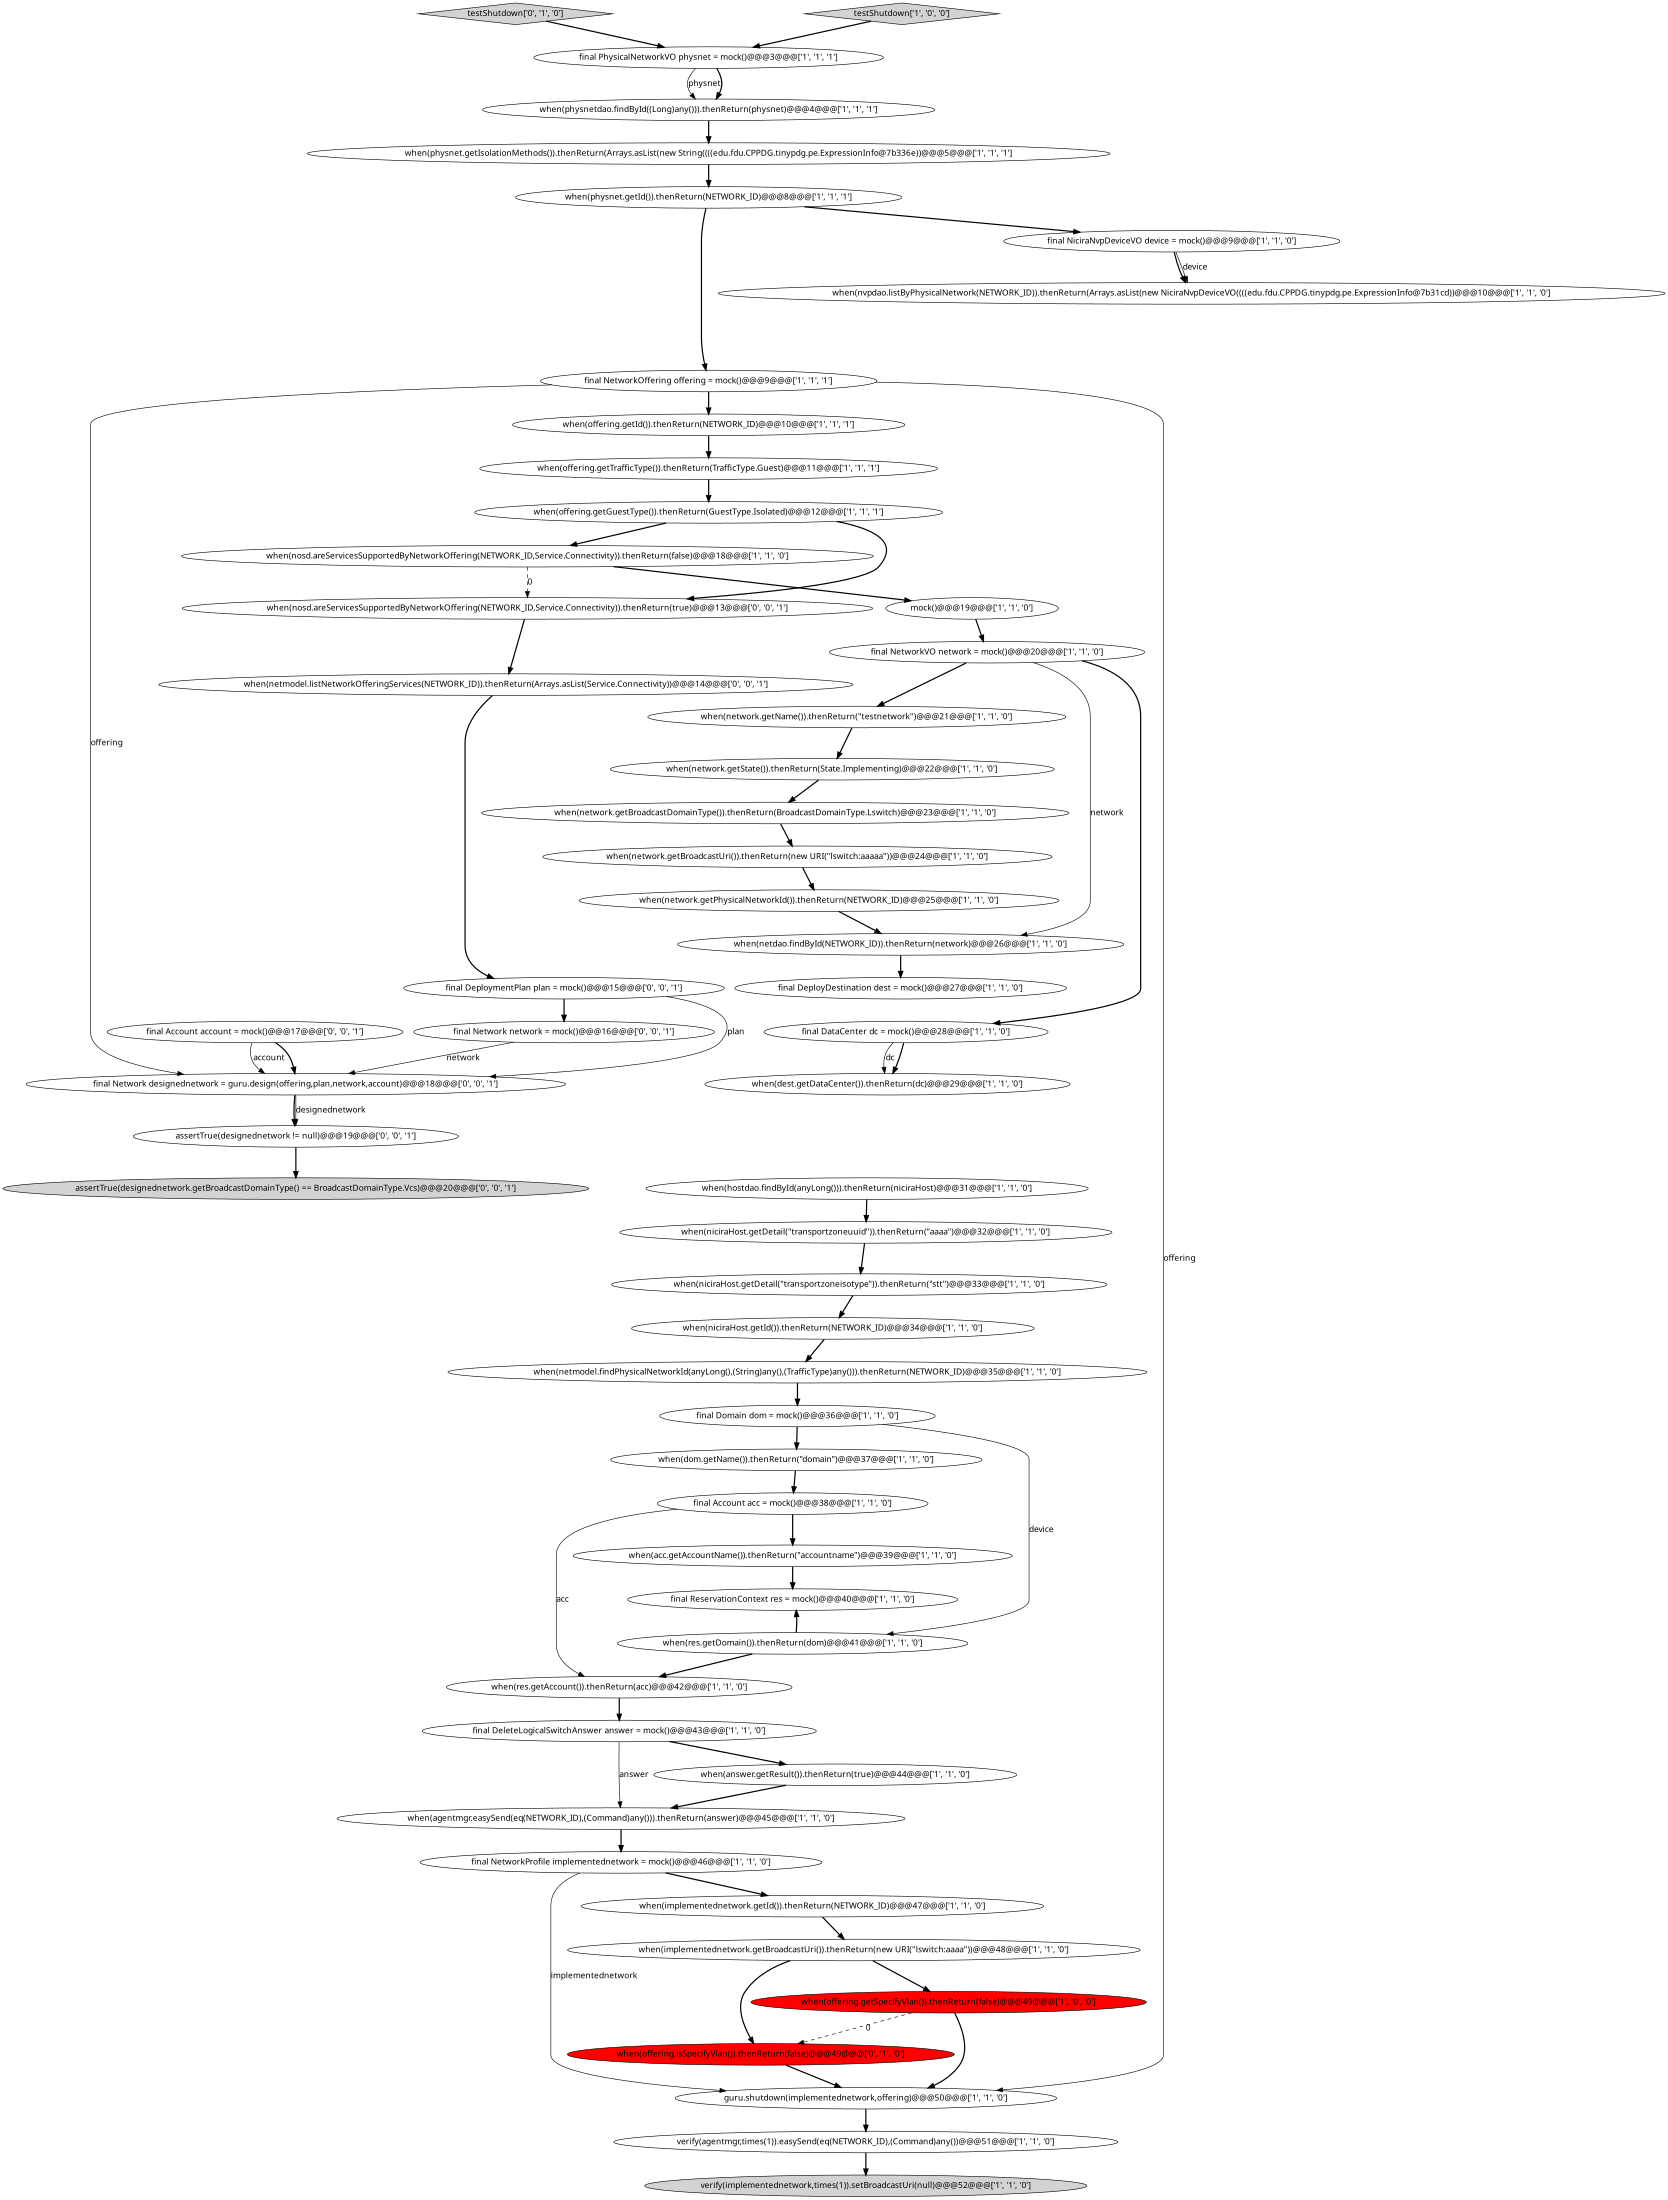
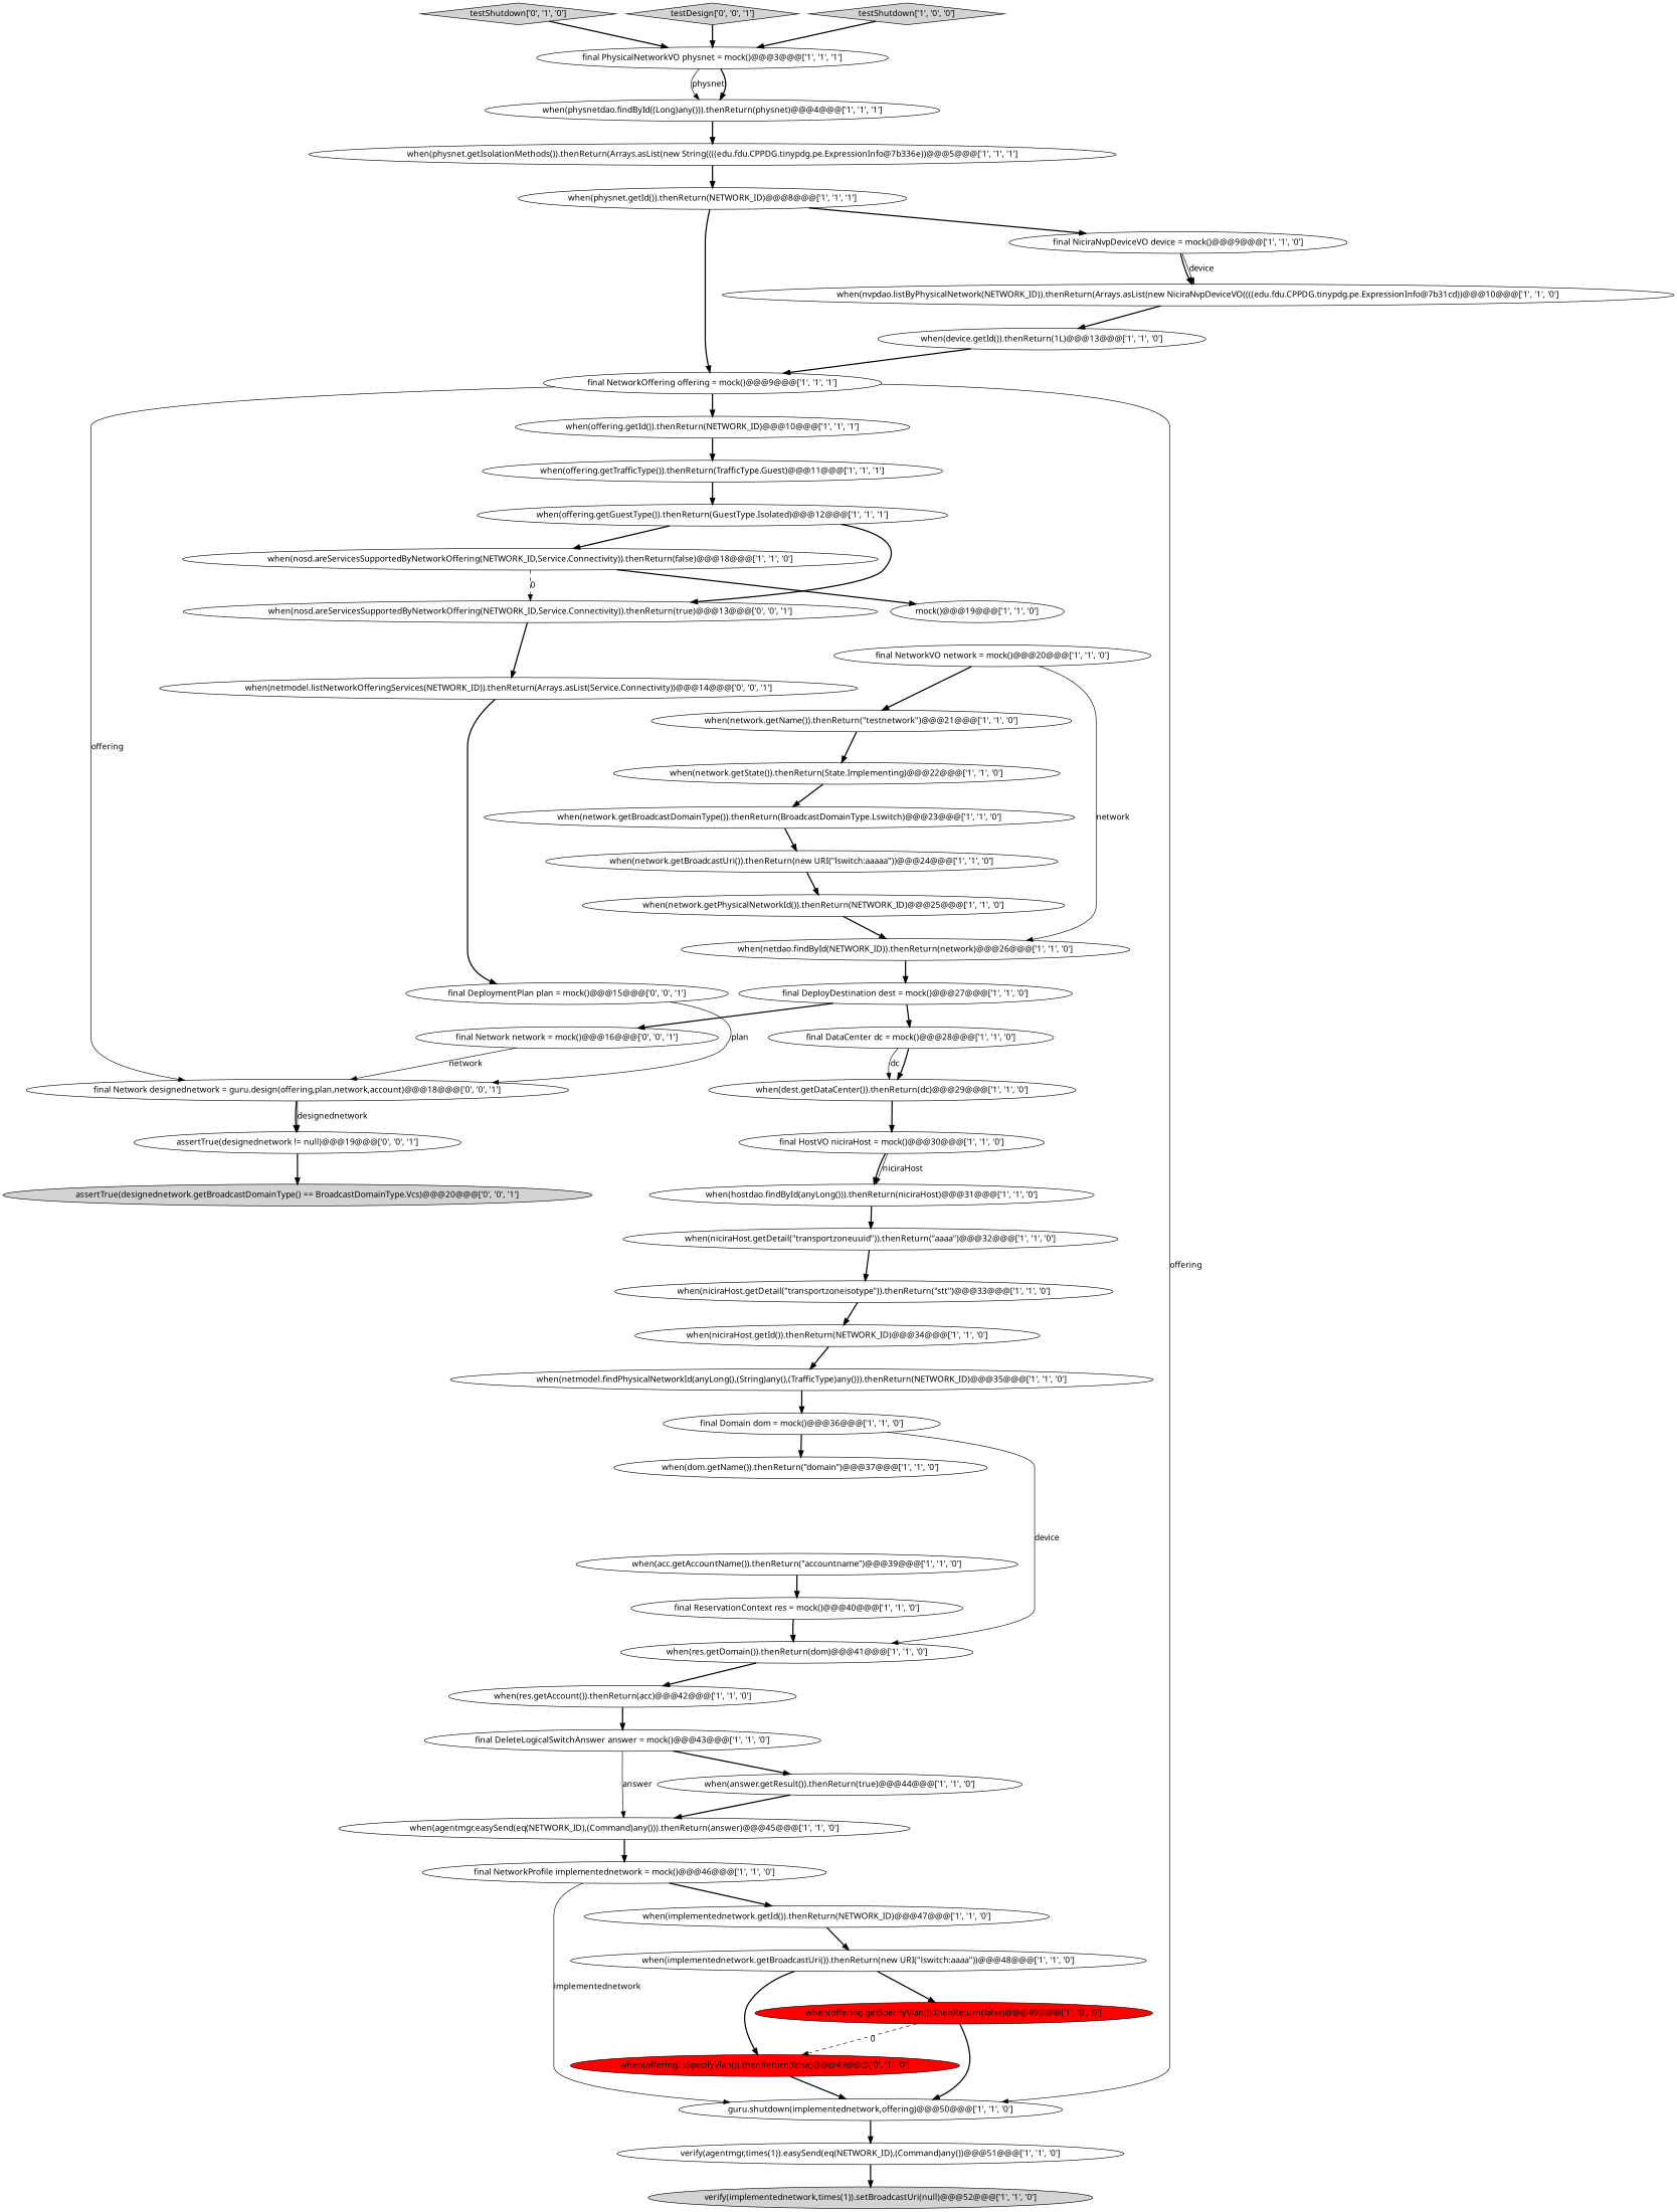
  digraph {
    fontname="Noto Sans"
    node [fillcolor=white fontname="Noto Sans" shape=ellipse style=filled]
    edge [fontname="Noto Sans" style=bold]
    n1 [label="final ReservationContext res = mock()@@@40@@@['1', '1', '0']"]
    n2 [label="when(res.getDomain()).thenReturn(dom)@@@41@@@['1', '1', '0']"]
    n3 [label="when(res.getAccount()).thenReturn(acc)@@@42@@@['1', '1', '0']"]
    n4 [label="when(network.getName()).thenReturn(\"testnetwork\")@@@21@@@['1', '1', '0']"]
    n5 [label="when(network.getState()).thenReturn(State.Implementing)@@@22@@@['1', '1', '0']"]
    n6 [label="when(network.getBroadcastDomainType()).thenReturn(BroadcastDomainType.Lswitch)@@@23@@@['1', '1', '0']"]
    n7 [label="when(niciraHost.getDetail(\"transportzoneisotype\")).thenReturn(\"stt\")@@@33@@@['1', '1', '0']"]
    n8 [label="when(niciraHost.getId()).thenReturn(NETWORK_ID)@@@34@@@['1', '1', '0']"]
    n9 [label="when(netmodel.findPhysicalNetworkId(anyLong(),(String)any(),(TrafficType)any())).thenReturn(NETWORK_ID)@@@35@@@['1', '1', '0']"]
    n10 [fillcolor=red label="when(offering.isSpecifyVlan()).thenReturn(false)@@@49@@@['0', '1', '0']"]
    n11 [label="guru.shutdown(implementednetwork,offering)@@@50@@@['1', '1', '0']"]
    n12 [label="verify(agentmgr,times(1)).easySend(eq(NETWORK_ID),(Command)any())@@@51@@@['1', '1', '0']"]
    n13 [label="final NetworkVO network = mock()@@@20@@@['1', '1', '0']"]
    n14 [label="when(netdao.findById(NETWORK_ID)).thenReturn(network)@@@26@@@['1', '1', '0']"]
    n15 [label="final DeployDestination dest = mock()@@@27@@@['1', '1', '0']"]
    n16 [label="when(network.getBroadcastUri()).thenReturn(new URI(\"lswitch:aaaaa\"))@@@24@@@['1', '1', '0']"]
    n17 [label="when(network.getPhysicalNetworkId()).thenReturn(NETWORK_ID)@@@25@@@['1', '1', '0']"]
    n18 [fillcolor=lightgray label="testShutdown['0', '1', '0']" shape=diamond]
    n19 [label="final PhysicalNetworkVO physnet = mock()@@@3@@@['1', '1', '1']"]
    n20 [label="when(physnetdao.findById((Long)any())).thenReturn(physnet)@@@4@@@['1', '1', '1']"]
    n21 [label="assertTrue(designednetwork != null)@@@19@@@['0', '0', '1']"]
    n22 [fillcolor=lightgray label="assertTrue(designednetwork.getBroadcastDomainType() == BroadcastDomainType.Vcs)@@@20@@@['0', '0', '1']"]
    n23 [fillcolor=red label="when(offering.getSpecifyVlan()).thenReturn(false)@@@49@@@['1', '0', '0']"]
    n24 [label="final Network network = mock()@@@16@@@['0', '0', '1']"]
    n25 [label="final Network designednetwork = guru.design(offering,plan,network,account)@@@18@@@['0', '0', '1']"]
-   n26 [label="final Account account = mock()@@@17@@@['0', '0', '1']"]
    n27 [label="when(hostdao.findById(anyLong())).thenReturn(niciraHost)@@@31@@@['1', '1', '0']"]
    n28 [label="when(niciraHost.getDetail(\"transportzoneuuid\")).thenReturn(\"aaaa\")@@@32@@@['1', '1', '0']"]
    n29 [label="when(offering.getGuestType()).thenReturn(GuestType.Isolated)@@@12@@@['1', '1', '1']"]
    n30 [label="when(nosd.areServicesSupportedByNetworkOffering(NETWORK_ID,Service.Connectivity)).thenReturn(false)@@@18@@@['1', '1', '0']"]
    n31 [label="when(nosd.areServicesSupportedByNetworkOffering(NETWORK_ID,Service.Connectivity)).thenReturn(true)@@@13@@@['0', '0', '1']"]
    n32 [label="mock()@@@19@@@['1', '1', '0']"]
    n33 [label="when(netmodel.listNetworkOfferingServices(NETWORK_ID)).thenReturn(Arrays.asList(Service.Connectivity))@@@14@@@['0', '0', '1']"]
    n34 [label="when(agentmgr.easySend(eq(NETWORK_ID),(Command)any())).thenReturn(answer)@@@45@@@['1', '1', '0']"]
    n35 [label="final NetworkProfile implementednetwork = mock()@@@46@@@['1', '1', '0']"]
    n36 [label="when(implementednetwork.getId()).thenReturn(NETWORK_ID)@@@47@@@['1', '1', '0']"]
    n37 [label="final DeleteLogicalSwitchAnswer answer = mock()@@@43@@@['1', '1', '0']"]
    n38 [label="when(answer.getResult()).thenReturn(true)@@@44@@@['1', '1', '0']"]
    n39 [fillcolor=lightgray label="verify(implementednetwork,times(1)).setBroadcastUri(null)@@@52@@@['1', '1', '0']"]
    n40 [label="final DataCenter dc = mock()@@@28@@@['1', '1', '0']"]
    n41 [label="final NetworkOffering offering = mock()@@@9@@@['1', '1', '1']"]
    n42 [label="when(offering.getId()).thenReturn(NETWORK_ID)@@@10@@@['1', '1', '1']"]
    n43 [label="when(offering.getTrafficType()).thenReturn(TrafficType.Guest)@@@11@@@['1', '1', '1']"]
    n44 [label="final Domain dom = mock()@@@36@@@['1', '1', '0']"]
    n45 [label="when(dom.getName()).thenReturn(\"domain\")@@@37@@@['1', '1', '0']"]
-   n46 [label="final Account acc = mock()@@@38@@@['1', '1', '0']"]
    n47 [label="final DeploymentPlan plan = mock()@@@15@@@['0', '0', '1']"]
    n48 [label="when(acc.getAccountName()).thenReturn(\"accountname\")@@@39@@@['1', '1', '0']"]
+   n49 [label="final HostVO niciraHost = mock()@@@30@@@['1', '1', '0']"]
+   n50 [fillcolor=lightgray label="testDesign['0', '0', '1']" shape=diamond]
    n51 [label="when(physnet.getIsolationMethods()).thenReturn(Arrays.asList(new String((((edu.fdu.CPPDG.tinypdg.pe.ExpressionInfo@7b336e))@@@5@@@['1', '1', '1']"]
    n52 [label="when(physnet.getId()).thenReturn(NETWORK_ID)@@@8@@@['1', '1', '1']"]
    n53 [label="final NiciraNvpDeviceVO device = mock()@@@9@@@['1', '1', '0']"]
    n54 [label="when(implementednetwork.getBroadcastUri()).thenReturn(new URI(\"lswitch:aaaa\"))@@@48@@@['1', '1', '0']"]
    n55 [label="when(dest.getDataCenter()).thenReturn(dc)@@@29@@@['1', '1', '0']"]
    n56 [label="when(nvpdao.listByPhysicalNetwork(NETWORK_ID)).thenReturn(Arrays.asList(new NiciraNvpDeviceVO((((edu.fdu.CPPDG.tinypdg.pe.ExpressionInfo@7b31cd))@@@10@@@['1', '1', '0']"]
+   n57 [label="when(device.getId()).thenReturn(1L)@@@13@@@['1', '1', '0']"]
    n58 [fillcolor=lightgray label="testShutdown['1', '0', '0']" shape=diamond]
-   n2 -> n1
+   n1 -> n2
    n2 -> n3
    n3 -> n37
    n4 -> n5
    n5 -> n6
    n6 -> n16
    n7 -> n8
    n8 -> n9
    n9 -> n44
    n10 -> n11
    n11 -> n12
    n12 -> n39
    n13 -> n4
    n13 -> n14 [label=network style=solid]
    n14 -> n15
-   n13 -> n40
+   n15 -> n40
    n16 -> n17
    n17 -> n14
    n18 -> n19
    n19 -> n20 [label=physnet style=solid]
    n19 -> n20
    n20 -> n51
    n21 -> n22
    n23 -> n10 [label=0 style=dashed]
    n23 -> n11
    n24 -> n25 [label=network style=solid]
    n25 -> n21 [label=designednetwork style=solid]
    n25 -> n21
-   n26 -> n25
-   n26 -> n25 [label=account style=solid]
    n27 -> n28
    n28 -> n7
    n29 -> n30
    n29 -> n31
    n30 -> n31 [label=0 style=dashed]
    n30 -> n32
    n31 -> n33
-   n32 -> n13
    n33 -> n47
    n34 -> n35
    n35 -> n11 [label=implementednetwork style=solid]
    n35 -> n36
    n36 -> n54
    n37 -> n34 [label=answer style=solid]
    n37 -> n38
    n38 -> n34
    n40 -> n55
    n40 -> n55 [label=dc style=solid]
    n41 -> n11 [label=offering style=solid]
    n41 -> n25 [label=offering style=solid]
    n41 -> n42
    n42 -> n43
    n43 -> n29
    n44 -> n2 [label=device style=solid]
    n44 -> n45
-   n45 -> n46
-   n46 -> n3 [label=acc style=solid]
-   n46 -> n48
-   n47 -> n24
+   n15 -> n24
    n47 -> n25 [label=plan style=solid]
    n48 -> n1
+   n49 -> n27
+   n49 -> n27 [label=niciraHost style=solid]
+   n50 -> n19
    n51 -> n52
    n52 -> n41
    n52 -> n53
    n53 -> n56
    n53 -> n56 [label=device style=solid]
    n54 -> n10
    n54 -> n23
+   n55 -> n49
+   n56 -> n57
+   n57 -> n41
    n58 -> n19
  }
